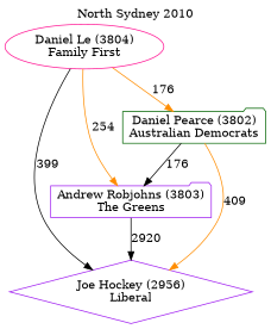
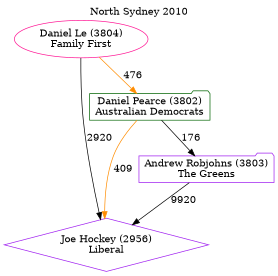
  digraph {
    label="North Sydney 2010"
    labelloc=t
    mclimit=10
    node [color=purple shape=folder]
    edge [color=black]
    n1 [label="Joe Hockey (2956)\nLiberal" shape=diamond]
    n2 [label="Andrew Robjohns (3803)\nThe Greens"]
    n3 [color=darkgreen label="Daniel Pearce (3802)\nAustralian Democrats"]
    n4 [color=deeppink label="Daniel Le (3804)\nFamily First" shape=ellipse]
-   n2 -> n1 [label=2920]
+   n2 -> n1 [label=9920]
    n3 -> n1 [color=darkorange label=409]
    n3 -> n2 [label=176]
-   n4 -> n1 [label=399]
-   n4 -> n2 [color=darkorange label=254]
-   n4 -> n3 [color=darkorange label=176]
+   n4 -> n1 [label=2920]
+   n4 -> n3 [color=darkorange label=476]
  }
